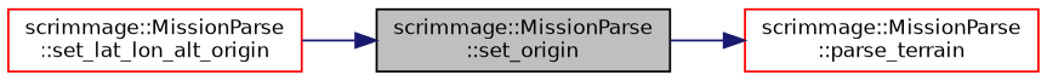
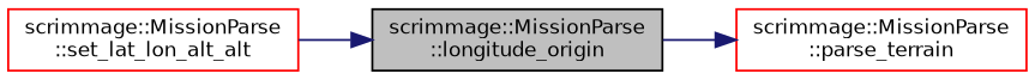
  digraph {
    rankdir=RL
    node [color=red fillcolor=white fontname=Helvetica fontsize=10 shape=record style=filled]
    edge [color=midnightblue dir=back fontname=Helvetica fontsize=10 labelfontname=Helvetica labelfontsize=10 style=solid]
-   n1 [color=black fillcolor=grey75 fontcolor=black height=0.2 label="scrimmage::MissionParse\l::set_origin" width=0.4]
-   n2 [height=0.2 label="scrimmage::MissionParse\l::set_lat_lon_alt_origin" width=0.4]
+   n1 [color=black fillcolor=grey75 fontcolor=black height=0.2 label="scrimmage::MissionParse\l::longitude_origin" width=0.4]
+   n2 [height=0.2 label="scrimmage::MissionParse\l::set_lat_lon_alt_alt" width=0.4]
    n3 [height=0.2 label="scrimmage::MissionParse\l::parse_terrain" width=0.4]
    n1 -> n2
    n3 -> n1
  }
